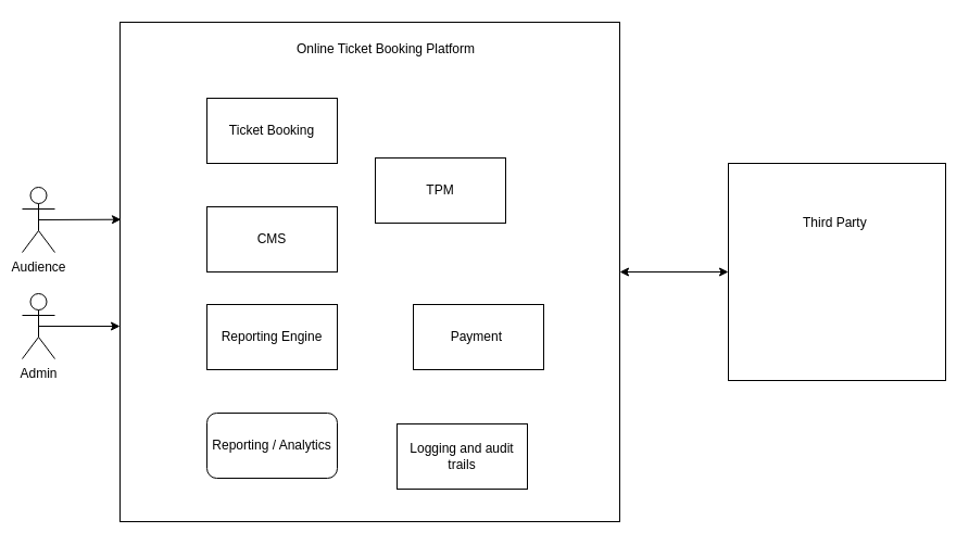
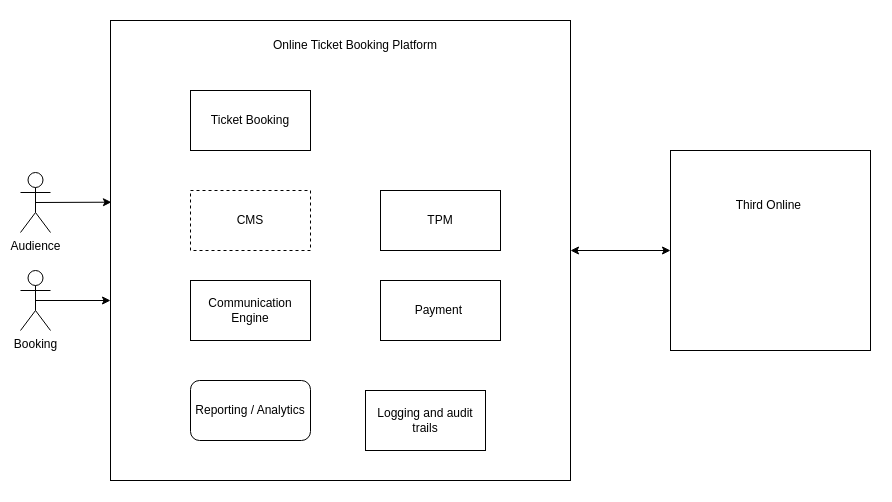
  <mxCell id="0" />
  <mxCell id="1" parent="0" />
  <mxCell id="2" value="" style="whiteSpace=wrap;html=1;aspect=fixed;" vertex="1" parent="1"><mxGeometry x="110" y="20" width="460" height="460" as="geometry" /></mxCell>
  <mxCell id="3" value="Ticket Booking" style="rounded=0;whiteSpace=wrap;html=1;" vertex="1" parent="1"><mxGeometry x="190" y="90" width="120" height="60" as="geometry" /></mxCell>
  <mxCell id="4" value="Audience" style="shape=umlActor;verticalLabelPosition=bottom;verticalAlign=top;html=1;outlineConnect=0;" vertex="1" parent="1"><mxGeometry x="20" y="172" width="30" height="60" as="geometry" /></mxCell>
- <mxCell id="5" value="Admin" style="shape=umlActor;verticalLabelPosition=bottom;verticalAlign=top;html=1;outlineConnect=0;" vertex="1" parent="1"><mxGeometry x="20" y="270" width="30" height="60" as="geometry" /></mxCell>
- <mxCell id="6" value="CMS" style="rounded=0;whiteSpace=wrap;html=1;" vertex="1" parent="1"><mxGeometry x="190" y="190" width="120" height="60" as="geometry" /></mxCell>
+ <mxCell id="5" value="Booking" style="shape=umlActor;verticalLabelPosition=bottom;verticalAlign=top;html=1;outlineConnect=0;" vertex="1" parent="1"><mxGeometry x="20" y="270" width="30" height="60" as="geometry" /></mxCell>
+ <mxCell id="6" value="CMS" style="rounded=0;whiteSpace=wrap;html=1;dashed=1;" vertex="1" parent="1"><mxGeometry x="190" y="190" width="120" height="60" as="geometry" /></mxCell>
  <mxCell id="7" value="Online Ticket Booking Platform" style="text;html=1;align=center;verticalAlign=middle;whiteSpace=wrap;rounded=0;" vertex="1" parent="1"><mxGeometry x="250" y="30" width="210" height="30" as="geometry" /></mxCell>
  <mxCell id="8" value="" style="whiteSpace=wrap;html=1;aspect=fixed;" vertex="1" parent="1"><mxGeometry x="670" y="150" width="200" height="200" as="geometry" /></mxCell>
- <mxCell id="9" value="Third Party&amp;nbsp;" style="text;html=1;align=center;verticalAlign=middle;whiteSpace=wrap;rounded=0;" vertex="1" parent="1"><mxGeometry x="710" y="190" width="120" height="30" as="geometry" /></mxCell>
- <mxCell id="10" value="TPM" style="rounded=0;whiteSpace=wrap;html=1;" vertex="1" parent="1"><mxGeometry x="345" y="145" width="120" height="60" as="geometry" /></mxCell>
+ <mxCell id="9" value="Third Online&amp;nbsp;" style="text;html=1;align=center;verticalAlign=middle;whiteSpace=wrap;rounded=0;" vertex="1" parent="1"><mxGeometry x="710" y="190" width="120" height="30" as="geometry" /></mxCell>
+ <mxCell id="10" value="TPM" style="rounded=0;whiteSpace=wrap;html=1;" vertex="1" parent="1"><mxGeometry x="380" y="190" width="120" height="60" as="geometry" /></mxCell>
  <mxCell id="11" value="" style="endArrow=classic;html=1;rounded=0;exitX=0.5;exitY=0.5;exitDx=0;exitDy=0;exitPerimeter=0;entryX=0.002;entryY=0.395;entryDx=0;entryDy=0;entryPerimeter=0;" edge="1" parent="1" source="4" target="2"><mxGeometry width="50" height="50" relative="1" as="geometry"><mxPoint x="420" y="290" as="sourcePoint" /><mxPoint x="470" y="240" as="targetPoint" /></mxGeometry></mxCell>
  <mxCell id="12" value="" style="endArrow=classic;html=1;rounded=0;exitX=0.5;exitY=0.5;exitDx=0;exitDy=0;exitPerimeter=0;" edge="1" parent="1" source="5"><mxGeometry width="50" height="50" relative="1" as="geometry"><mxPoint x="50" y="299.5" as="sourcePoint" /><mxPoint x="110" y="300" as="targetPoint" /></mxGeometry></mxCell>
  <mxCell id="13" value="" style="endArrow=classic;startArrow=classic;html=1;rounded=0;entryX=0;entryY=0.5;entryDx=0;entryDy=0;" edge="1" parent="1" source="2" target="8"><mxGeometry width="50" height="50" relative="1" as="geometry"><mxPoint x="420" y="290" as="sourcePoint" /><mxPoint x="470" y="240" as="targetPoint" /></mxGeometry></mxCell>
- <mxCell id="14" value="Reporting Engine" style="rounded=0;whiteSpace=wrap;html=1;" vertex="1" parent="1"><mxGeometry x="190" y="280" width="120" height="60" as="geometry" /></mxCell>
+ <mxCell id="14" value="Communication Engine" style="rounded=0;whiteSpace=wrap;html=1;" vertex="1" parent="1"><mxGeometry x="190" y="280" width="120" height="60" as="geometry" /></mxCell>
  <mxCell id="15" value="Payment&amp;nbsp;" style="rounded=0;whiteSpace=wrap;html=1;" vertex="1" parent="1"><mxGeometry x="380" y="280" width="120" height="60" as="geometry" /></mxCell>
  <mxCell id="16" value="Reporting / Analytics" style="whiteSpace=wrap;html=1;rounded=1;" vertex="1" parent="1"><mxGeometry x="190" y="380" width="120" height="60" as="geometry" /></mxCell>
  <mxCell id="17" value="Logging and audit trails" style="rounded=0;whiteSpace=wrap;html=1;" vertex="1" parent="1"><mxGeometry x="365" y="390" width="120" height="60" as="geometry" /></mxCell>
